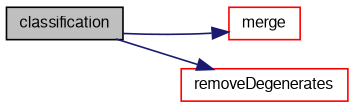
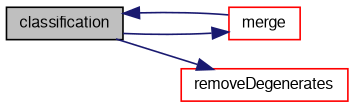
  digraph {
    rankdir=LR
    node [color=red fontname=FreeSans fontsize=10 shape=record]
    edge [color=midnightblue fontname=FreeSans fontsize=10 labelfontname=FreeSans labelfontsize=10 style=solid]
    n1 [color=black fillcolor=grey75 fontcolor=black height=0.2 label=classification style=filled width=0.4]
    n2 [height=0.2 label=merge width=0.4]
    n3 [height=0.2 label=removeDegenerates width=0.4]
    n1 -> n2
    n1 -> n3
+   n2 -> n1
  }
